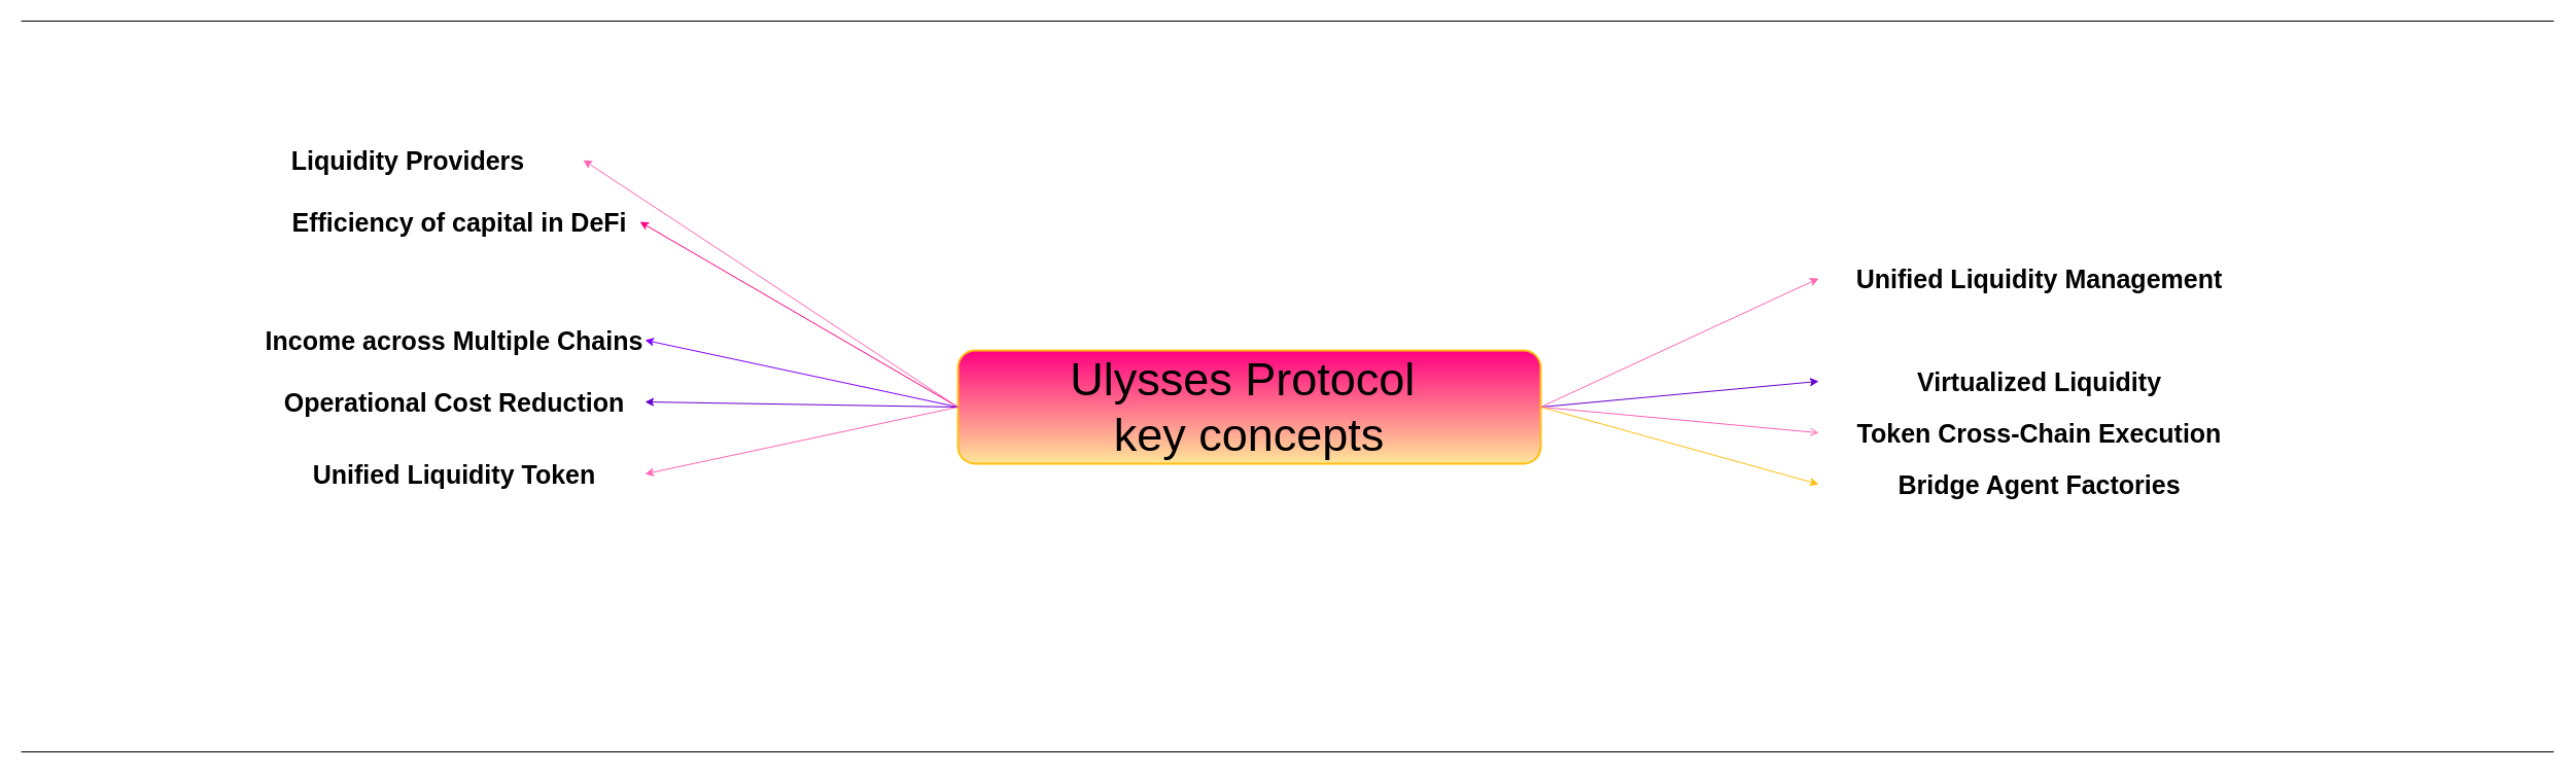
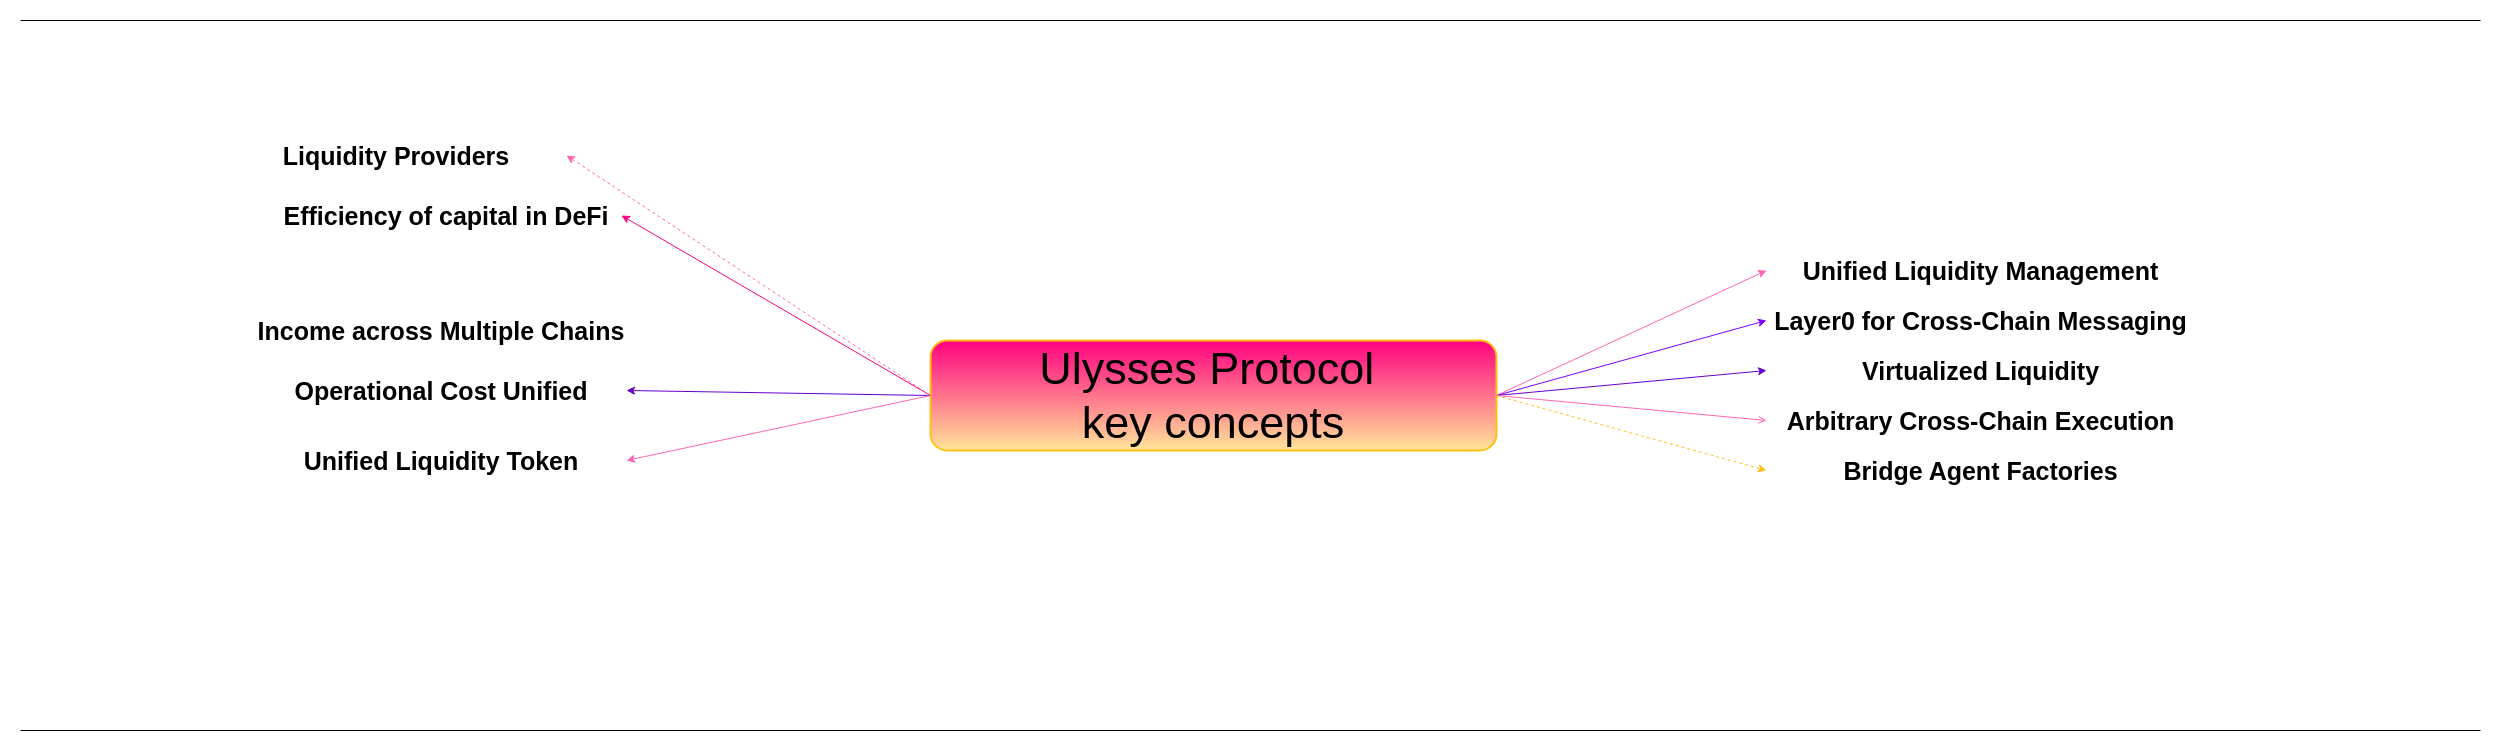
  <mxCell id="0" />
  <mxCell id="1" parent="0" />
  <mxCell id="2" value="&lt;div style=&quot;font-size: 45px;&quot;&gt;&lt;font style=&quot;font-size: 45px;&quot;&gt;Ulysses Protocol&amp;nbsp;&lt;br&gt;&lt;/font&gt;&lt;/div&gt;&lt;font style=&quot;font-size: 45px;&quot;&gt; key concepts&lt;/font&gt;" style="text;html=1;strokeColor=#FFC012;fillColor=#FF0080;align=center;verticalAlign=middle;whiteSpace=wrap;rounded=1;gradientColor=#FFE599;strokeWidth=2;" vertex="1" parent="1"><mxGeometry x="930" y="340" width="566" height="110" as="geometry" /></mxCell>
  <mxCell id="3" value="&lt;img alt=&quot;Maia DAO&quot; src=&quot;https://code4rena.com/_next/image?url=https%3A%2F%2Fstorage.googleapis.com%2Fcdn-c4-uploads-v0%2Fuploads%2FwE7RLxfWDRg.0&amp;amp;w=256&amp;amp;q=75&quot;&gt;" style="text;html=1;strokeColor=none;fillColor=none;align=center;verticalAlign=middle;whiteSpace=wrap;rounded=0;fontSize=20;fontFamily=Helvetica;fontColor=#000000;" vertex="1" parent="1"><mxGeometry x="1097" y="470" width="232" height="230" as="geometry" /></mxCell>
  <mxCell id="4" value="&lt;font style=&quot;font-size: 25px;&quot;&gt;&lt;b&gt;Efficiency of capital in DeFi&lt;/b&gt;&lt;/font&gt;" style="text;html=1;strokeColor=none;fillColor=none;align=center;verticalAlign=middle;whiteSpace=wrap;rounded=0;" vertex="1" parent="1"><mxGeometry x="271" y="195" width="350" height="40" as="geometry" /></mxCell>
  <mxCell id="5" value="&lt;font style=&quot;font-size: 25px;&quot;&gt;&lt;b&gt;Liquidity Providers&lt;/b&gt;&lt;/font&gt;" style="text;html=1;strokeColor=none;fillColor=none;align=center;verticalAlign=middle;whiteSpace=wrap;rounded=0;" vertex="1" parent="1"><mxGeometry x="226" y="135" width="340" height="40" as="geometry" /></mxCell>
  <mxCell id="6" value="" style="endArrow=classic;html=1;rounded=0;entryX=1;entryY=0.5;entryDx=0;entryDy=0;exitX=0;exitY=0.5;exitDx=0;exitDy=0;strokeColor=#FF0080;" edge="1" parent="1" source="2" target="4"><mxGeometry width="50" height="50" relative="1" as="geometry"><mxPoint x="766" y="360" as="sourcePoint" /><mxPoint x="816" y="310" as="targetPoint" /></mxGeometry></mxCell>
- <mxCell id="7" value="" style="endArrow=classic;html=1;rounded=0;entryX=1;entryY=0.5;entryDx=0;entryDy=0;exitX=0;exitY=0.5;exitDx=0;exitDy=0;strokeColor=#FF66B3;" edge="1" parent="1" source="2" target="5"><mxGeometry width="50" height="50" relative="1" as="geometry"><mxPoint x="910" y="445" as="sourcePoint" /><mxPoint x="596" y="305" as="targetPoint" /></mxGeometry></mxCell>
+ <mxCell id="7" value="" style="endArrow=classic;html=1;rounded=0;entryX=1;entryY=0.5;entryDx=0;entryDy=0;exitX=0;exitY=0.5;exitDx=0;exitDy=0;strokeColor=#FF66B3;dashed=1;" edge="1" parent="1" source="2" target="5"><mxGeometry width="50" height="50" relative="1" as="geometry"><mxPoint x="910" y="445" as="sourcePoint" /><mxPoint x="596" y="305" as="targetPoint" /></mxGeometry></mxCell>
  <mxCell id="8" value="&lt;font style=&quot;font-size: 25px;&quot;&gt;&lt;b&gt;Income across Multiple Chains&lt;/b&gt;&lt;/font&gt;" style="text;html=1;strokeColor=none;fillColor=none;align=center;verticalAlign=middle;whiteSpace=wrap;rounded=0;" vertex="1" parent="1"><mxGeometry x="256" y="310" width="370" height="40" as="geometry" /></mxCell>
- <mxCell id="9" value="" style="endArrow=classic;html=1;rounded=0;entryX=1;entryY=0.5;entryDx=0;entryDy=0;exitX=0;exitY=0.5;exitDx=0;exitDy=0;strokeColor=#7F00FF;" edge="1" parent="1" source="2" target="8"><mxGeometry width="50" height="50" relative="1" as="geometry"><mxPoint x="895" y="520" as="sourcePoint" /><mxPoint x="576" y="410" as="targetPoint" /></mxGeometry></mxCell>
- <mxCell id="10" value="&lt;font style=&quot;font-size: 25px;&quot;&gt;&lt;b&gt;Operational Cost Reduction&lt;/b&gt;&lt;/font&gt;" style="text;html=1;strokeColor=none;fillColor=none;align=center;verticalAlign=middle;whiteSpace=wrap;rounded=0;" vertex="1" parent="1"><mxGeometry x="256" y="370" width="370" height="40" as="geometry" /></mxCell>
+ <mxCell id="10" value="&lt;font style=&quot;font-size: 25px;&quot;&gt;&lt;b&gt;Operational Cost Unified&lt;/b&gt;&lt;/font&gt;" style="text;html=1;strokeColor=none;fillColor=none;align=center;verticalAlign=middle;whiteSpace=wrap;rounded=0;" vertex="1" parent="1"><mxGeometry x="256" y="370" width="370" height="40" as="geometry" /></mxCell>
  <mxCell id="11" value="&lt;font style=&quot;font-size: 25px;&quot;&gt;&lt;b&gt;Unified Liquidity Token&lt;/b&gt;&lt;/font&gt;" style="text;html=1;strokeColor=none;fillColor=none;align=center;verticalAlign=middle;whiteSpace=wrap;rounded=0;" vertex="1" parent="1"><mxGeometry x="256" y="440" width="370" height="40" as="geometry" /></mxCell>
  <mxCell id="12" value="" style="endArrow=classic;html=1;rounded=0;entryX=1;entryY=0.5;entryDx=0;entryDy=0;exitX=0;exitY=0.5;exitDx=0;exitDy=0;strokeColor=#6600CC;" edge="1" parent="1" source="2" target="10"><mxGeometry width="50" height="50" relative="1" as="geometry"><mxPoint x="970" y="485" as="sourcePoint" /><mxPoint x="666" y="480" as="targetPoint" /></mxGeometry></mxCell>
  <mxCell id="13" value="" style="endArrow=classic;html=1;rounded=0;entryX=1;entryY=0.5;entryDx=0;entryDy=0;exitX=0;exitY=0.5;exitDx=0;exitDy=0;strokeColor=#FF66B3;" edge="1" parent="1" source="2" target="11"><mxGeometry width="50" height="50" relative="1" as="geometry"><mxPoint x="960" y="429.29" as="sourcePoint" /><mxPoint x="656" y="429.29" as="targetPoint" /></mxGeometry></mxCell>
  <mxCell id="14" value="&lt;font style=&quot;font-size: 25px;&quot;&gt;&lt;b&gt;Unified Liquidity Management&lt;/b&gt;&lt;/font&gt;" style="text;html=1;strokeColor=none;fillColor=none;align=center;verticalAlign=middle;whiteSpace=wrap;rounded=0;" vertex="1" parent="1"><mxGeometry x="1766" y="250" width="429" height="40" as="geometry" /></mxCell>
  <mxCell id="15" value="" style="endArrow=classic;html=1;rounded=0;entryX=0;entryY=0.5;entryDx=0;entryDy=0;exitX=1;exitY=0.5;exitDx=0;exitDy=0;strokeColor=#FF66B3;" edge="1" parent="1" source="2" target="14"><mxGeometry width="50" height="50" relative="1" as="geometry"><mxPoint x="1810" y="540" as="sourcePoint" /><mxPoint x="1496" y="435" as="targetPoint" /></mxGeometry></mxCell>
+ <mxCell id="16" value="&lt;font style=&quot;font-size: 25px;&quot;&gt;&lt;b&gt;Layer0 for Cross-Chain Messaging&lt;/b&gt;&lt;/font&gt;" style="text;html=1;strokeColor=none;fillColor=none;align=center;verticalAlign=middle;whiteSpace=wrap;rounded=0;" vertex="1" parent="1"><mxGeometry x="1766" y="300" width="429" height="40" as="geometry" /></mxCell>
+ <mxCell id="17" value="" style="endArrow=classic;html=1;rounded=0;entryX=0;entryY=0.5;entryDx=0;entryDy=0;exitX=1;exitY=0.5;exitDx=0;exitDy=0;strokeColor=#7F00FF;" edge="1" parent="1" source="2" target="16"><mxGeometry width="50" height="50" relative="1" as="geometry"><mxPoint x="1790" y="500" as="sourcePoint" /><mxPoint x="1486" y="455" as="targetPoint" /></mxGeometry></mxCell>
  <mxCell id="18" value="&lt;font style=&quot;font-size: 25px;&quot;&gt;&lt;b&gt;Virtualized Liquidity&lt;/b&gt;&lt;/font&gt;" style="text;html=1;strokeColor=none;fillColor=none;align=center;verticalAlign=middle;whiteSpace=wrap;rounded=0;" vertex="1" parent="1"><mxGeometry x="1766" y="350" width="429" height="40" as="geometry" /></mxCell>
  <mxCell id="19" value="" style="endArrow=classic;html=1;rounded=0;entryX=0;entryY=0.5;entryDx=0;entryDy=0;exitX=1;exitY=0.5;exitDx=0;exitDy=0;strokeColor=#6600CC;" edge="1" parent="1" source="2" target="18"><mxGeometry width="50" height="50" relative="1" as="geometry"><mxPoint x="1800" y="512.5" as="sourcePoint" /><mxPoint x="1496" y="527.5" as="targetPoint" /></mxGeometry></mxCell>
- <mxCell id="20" value="&lt;font style=&quot;font-size: 25px;&quot;&gt;&lt;b&gt;Token Cross-Chain Execution&lt;/b&gt;&lt;/font&gt;" style="text;html=1;strokeColor=none;fillColor=none;align=center;verticalAlign=middle;whiteSpace=wrap;rounded=0;" vertex="1" parent="1"><mxGeometry x="1766" y="400" width="429" height="40" as="geometry" /></mxCell>
+ <mxCell id="20" value="&lt;font style=&quot;font-size: 25px;&quot;&gt;&lt;b&gt;Arbitrary Cross-Chain Execution&lt;/b&gt;&lt;/font&gt;" style="text;html=1;strokeColor=none;fillColor=none;align=center;verticalAlign=middle;whiteSpace=wrap;rounded=0;" vertex="1" parent="1"><mxGeometry x="1766" y="400" width="429" height="40" as="geometry" /></mxCell>
  <mxCell id="21" value="" style="endArrow=open;html=1;rounded=0;entryX=0;entryY=0.5;entryDx=0;entryDy=0;exitX=1;exitY=0.5;exitDx=0;exitDy=0;strokeColor=#FF66B3;" edge="1" parent="1" source="2" target="20"><mxGeometry width="50" height="50" relative="1" as="geometry"><mxPoint x="1700" y="460" as="sourcePoint" /><mxPoint x="1396" y="535" as="targetPoint" /></mxGeometry></mxCell>
  <mxCell id="22" value="&lt;font style=&quot;font-size: 25px;&quot;&gt;&lt;b&gt;Bridge Agent Factories&lt;/b&gt;&lt;/font&gt;" style="text;html=1;strokeColor=none;fillColor=none;align=center;verticalAlign=middle;whiteSpace=wrap;rounded=0;" vertex="1" parent="1"><mxGeometry x="1766" y="450" width="429" height="40" as="geometry" /></mxCell>
- <mxCell id="23" value="" style="endArrow=classic;html=1;rounded=0;entryX=0;entryY=0.5;entryDx=0;entryDy=0;exitX=1;exitY=0.5;exitDx=0;exitDy=0;strokeColor=#FFC012;" edge="1" parent="1" source="2" target="22"><mxGeometry width="50" height="50" relative="1" as="geometry"><mxPoint x="1670" y="440" as="sourcePoint" /><mxPoint x="1366" y="585" as="targetPoint" /></mxGeometry></mxCell>
+ <mxCell id="23" value="" style="endArrow=classic;html=1;rounded=0;entryX=0;entryY=0.5;entryDx=0;entryDy=0;exitX=1;exitY=0.5;exitDx=0;exitDy=0;strokeColor=#FFC012;dashed=1;" edge="1" parent="1" source="2" target="22"><mxGeometry width="50" height="50" relative="1" as="geometry"><mxPoint x="1670" y="440" as="sourcePoint" /><mxPoint x="1366" y="585" as="targetPoint" /></mxGeometry></mxCell>
  <mxCell id="24" value="" style="endArrow=none;html=1;rounded=0;" edge="1" parent="1"><mxGeometry relative="1" as="geometry"><mxPoint x="20" y="20" as="sourcePoint" /><mxPoint x="2480" y="20" as="targetPoint" /></mxGeometry></mxCell>
  <mxCell id="25" value="" style="resizable=0;html=1;whiteSpace=wrap;align=right;verticalAlign=bottom;" connectable="0" vertex="1" parent="24"><mxGeometry x="1" relative="1" as="geometry" /></mxCell>
  <mxCell id="26" value="" style="endArrow=none;html=1;rounded=0;" edge="1" parent="1"><mxGeometry relative="1" as="geometry"><mxPoint x="20" y="730" as="sourcePoint" /><mxPoint x="2480" y="730" as="targetPoint" /></mxGeometry></mxCell>
  <mxCell id="27" value="" style="resizable=0;html=1;whiteSpace=wrap;align=right;verticalAlign=bottom;" connectable="0" vertex="1" parent="26"><mxGeometry x="1" relative="1" as="geometry" /></mxCell>
